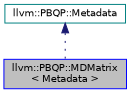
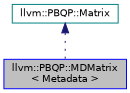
  digraph {
    node [fontname=Helvetica fontsize=10 shape=record]
    n1 [color=blue fillcolor=grey75 fontcolor=black height=0.2 label="llvm::PBQP::MDMatrix\l\< Metadata \>" style=filled width=0.4]
-   n2 [color=teal height=0.2 label="llvm::PBQP::Metadata" width=0.4]
+   n2 [color=teal height=0.2 label="llvm::PBQP::Matrix" width=0.4]
    n2 -> n1 [color=midnightblue dir=back fontname=Helvetica fontsize=10 labelfontname=Helvetica labelfontsize=10 style=dotted]
  }
